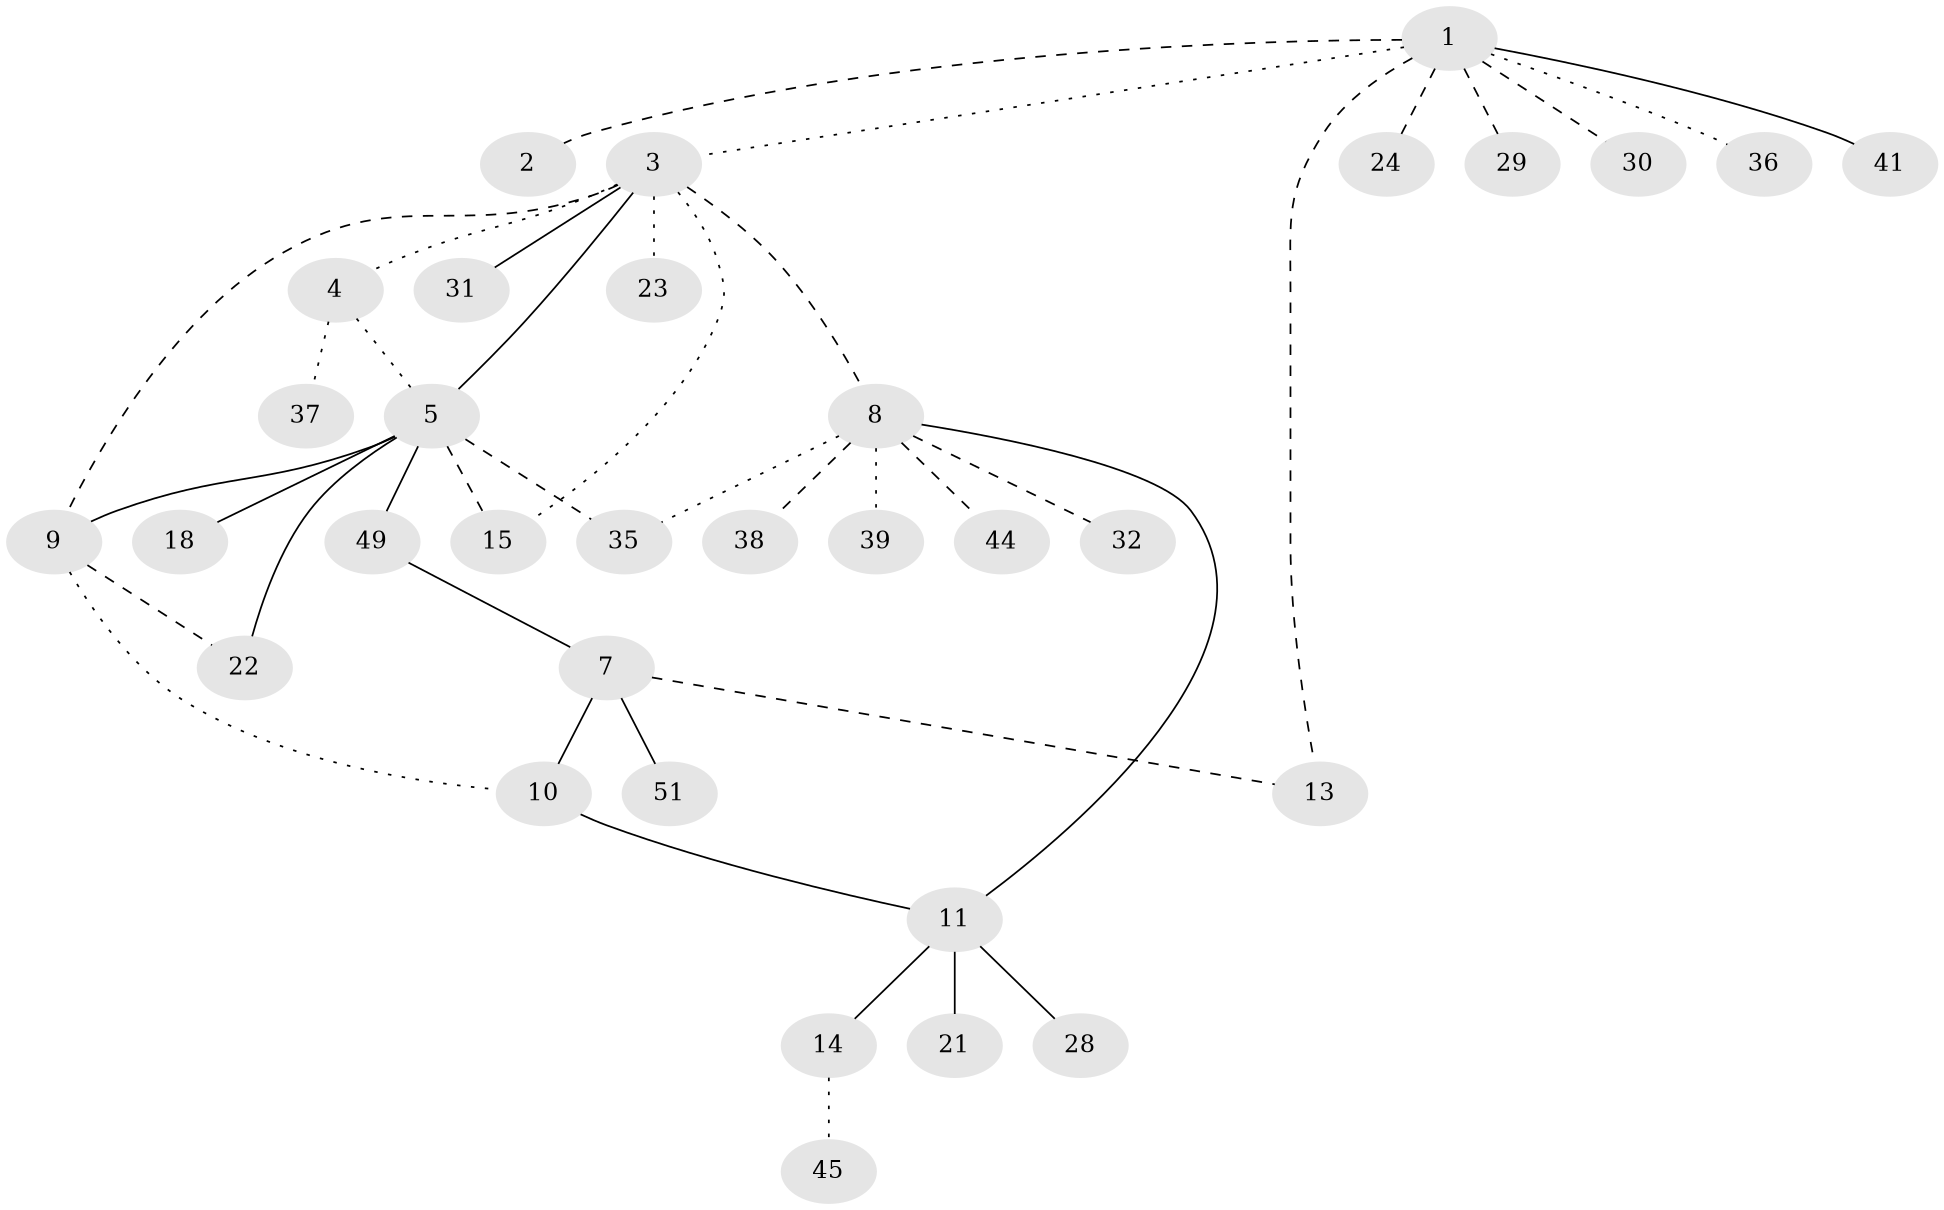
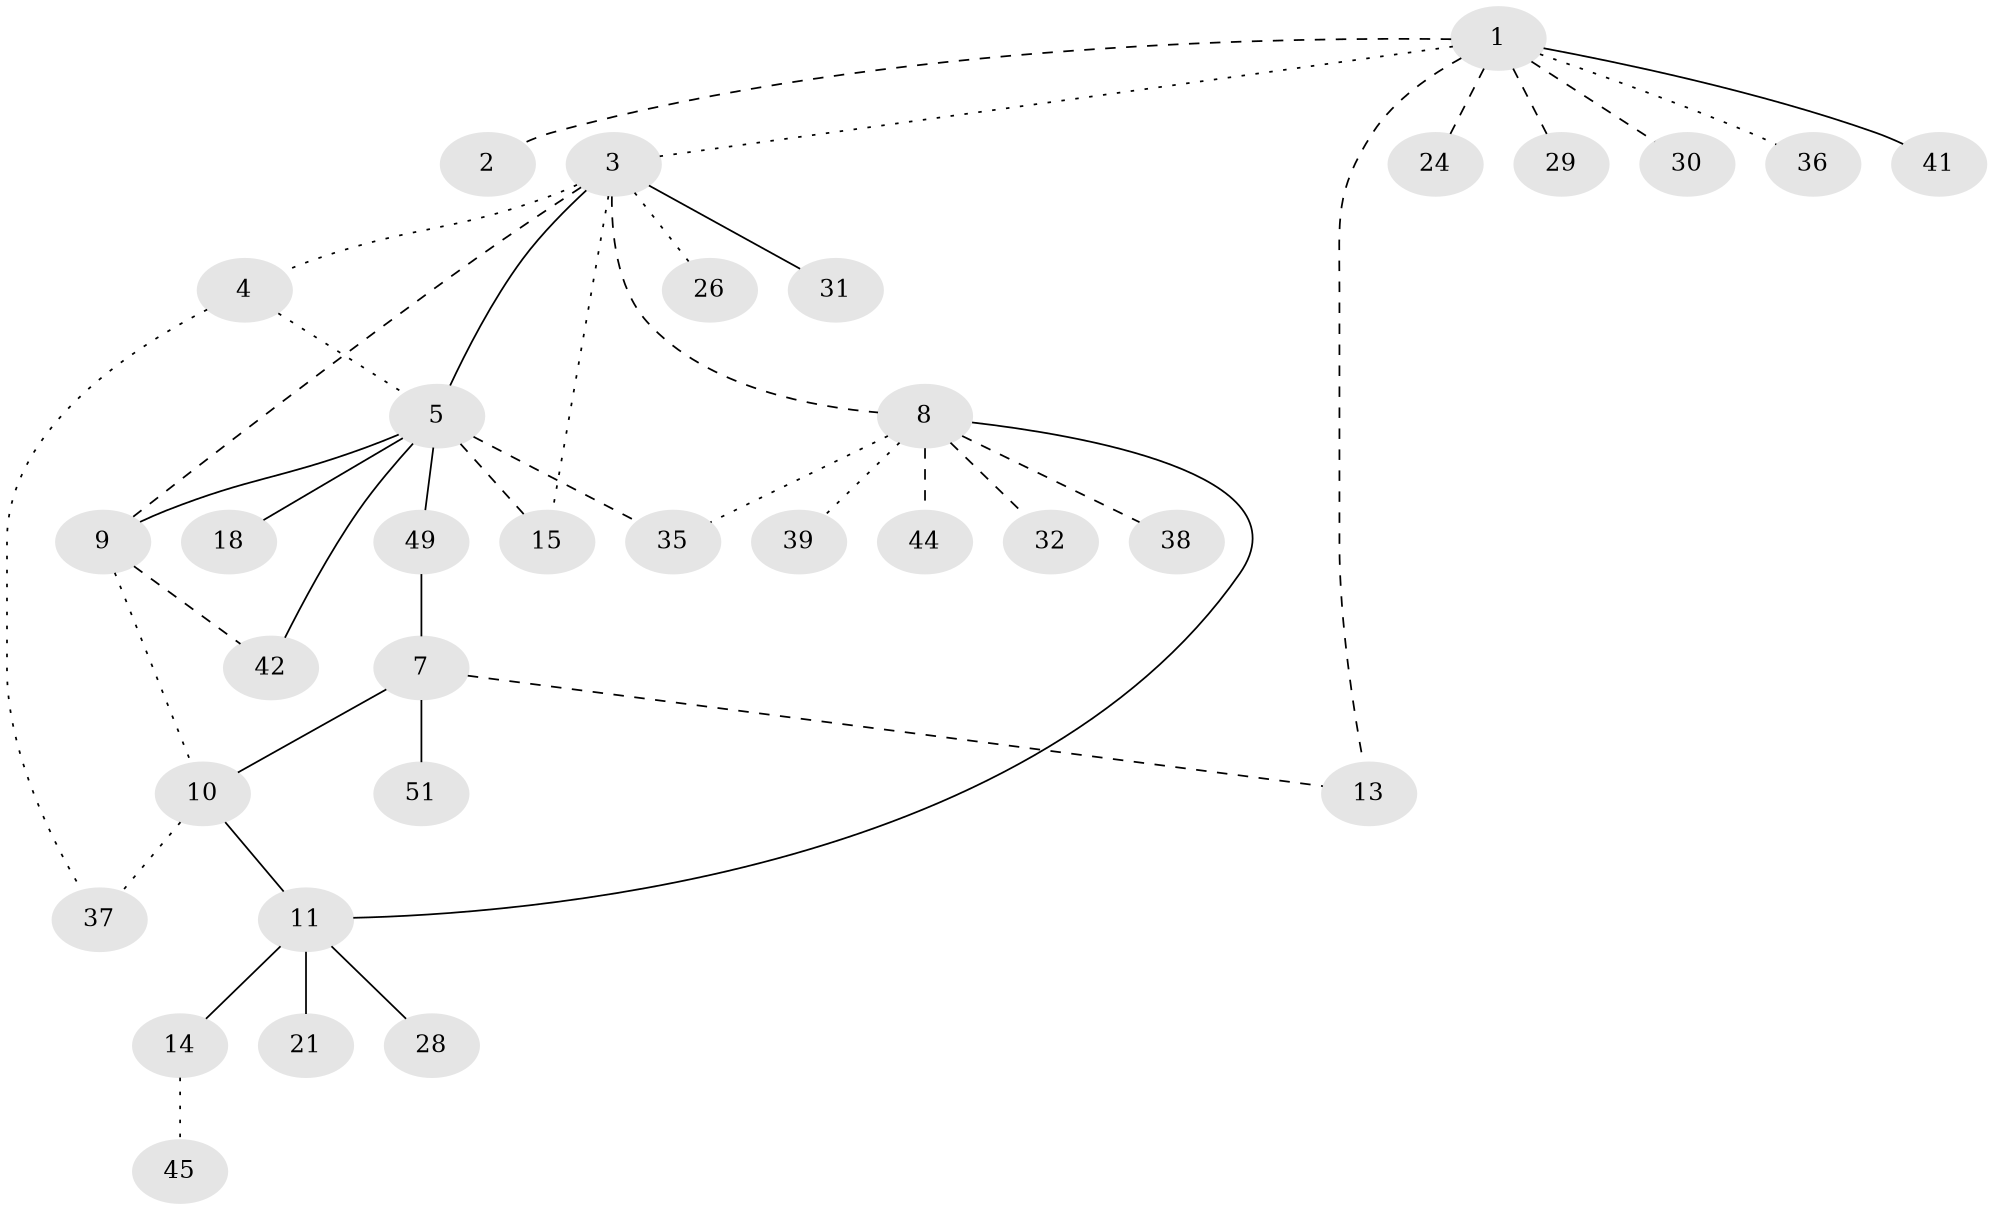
  graph {
    node [color=gray90 style=filled]
    edge [style=solid]
    1 [super="+6"]
    2
    3 [super="+19"]
    13 [super="+20"]
    24
    29
    30
    36
    n9 [label=41]
    31 [super="+41"]
    4 [super="+44"]
    5 [super="+33"]
    8 [super="+47"]
    9
    15 [super="+17"]
-   26 [label=23]
+   26
    37
    18
-   22 [super="+40"]
+   22 [super="+40" label=42]
    35 [super="+46"]
    49
    11 [super="+34"]
    32
    38
    39 [super="+43"]
    n26 [label=44]
    10 [super="+23"]
    7 [super="+16"]
    51
    14 [super="+25"]
    21 [super="+27"]
    28
    45
    1 -- 2 [style=dashed]
    1 -- 3 [style=dotted]
    1 -- 13 [style=dashed]
    1 -- 24 [style=dashed]
    1 -- 29 [style=dashed]
    1 -- 30 [style=dashed]
    1 -- 36 [style=dotted]
    1 -- n9
    3 -- 31
    3 -- 4 [style=dotted]
    3 -- 5
    3 -- 8 [style=dashed]
    3 -- 9 [style=dashed]
    3 -- 15 [style=dotted]
    3 -- 26 [style=dotted]
    4 -- 5 [style=dotted]
    4 -- 37 [style=dotted]
    5 -- 9
    5 -- 15 [style=dashed]
    5 -- 18
    5 -- 22
    5 -- 35 [style=dashed weight=2]
    5 -- 49
    8 -- 35 [style=dotted]
    8 -- 11
    8 -- 32 [style=dashed]
    8 -- 38 [style=dashed]
    8 -- 39 [style=dotted]
    8 -- n26 [style=dashed]
    9 -- 22 [style=dashed]
    9 -- 10 [style=dotted]
    49 -- 7
    11 -- 14
    11 -- 21
    11 -- 28
+   10 -- 37 [style=dotted]
    10 -- 11
    7 -- 13 [style=dashed]
    7 -- 10
    7 -- 51
    14 -- 45 [style=dotted]
  }
